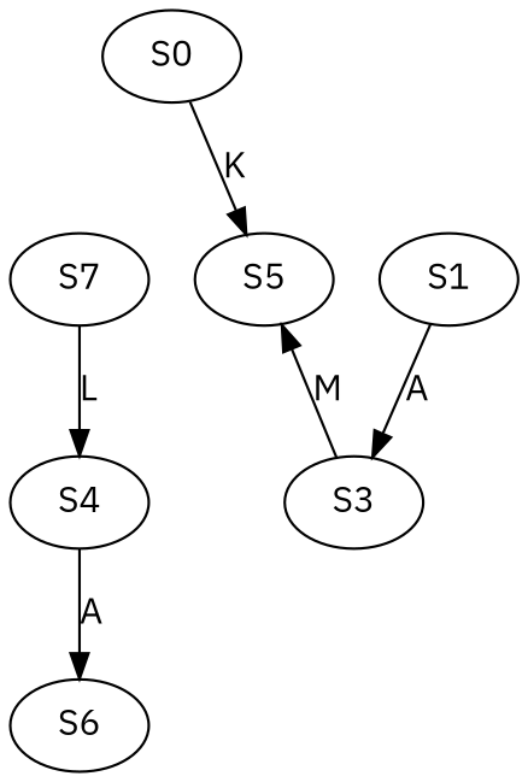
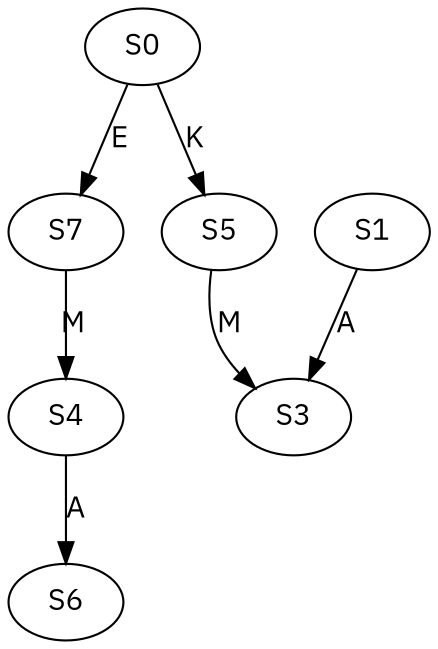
  strict digraph {
    fontname="IBM Plex Sans"
    node [fontname="IBM Plex Sans"]
    edge [fontname="IBM Plex Sans"]
    n1 [label=S7]
    S0
    S5
    S1
    S3
    S4
    S6
-   n1 -> S4 [label=L]
+   n1 -> S4 [label=M]
+   S0 -> n1 [label=E]
    S0 -> S5 [label=K]
    S1 -> S3 [label=A]
-   S3 -> S5 [label=M]
+   S5 -> S3 [label=M]
    S4 -> S6 [label=A]
  }
